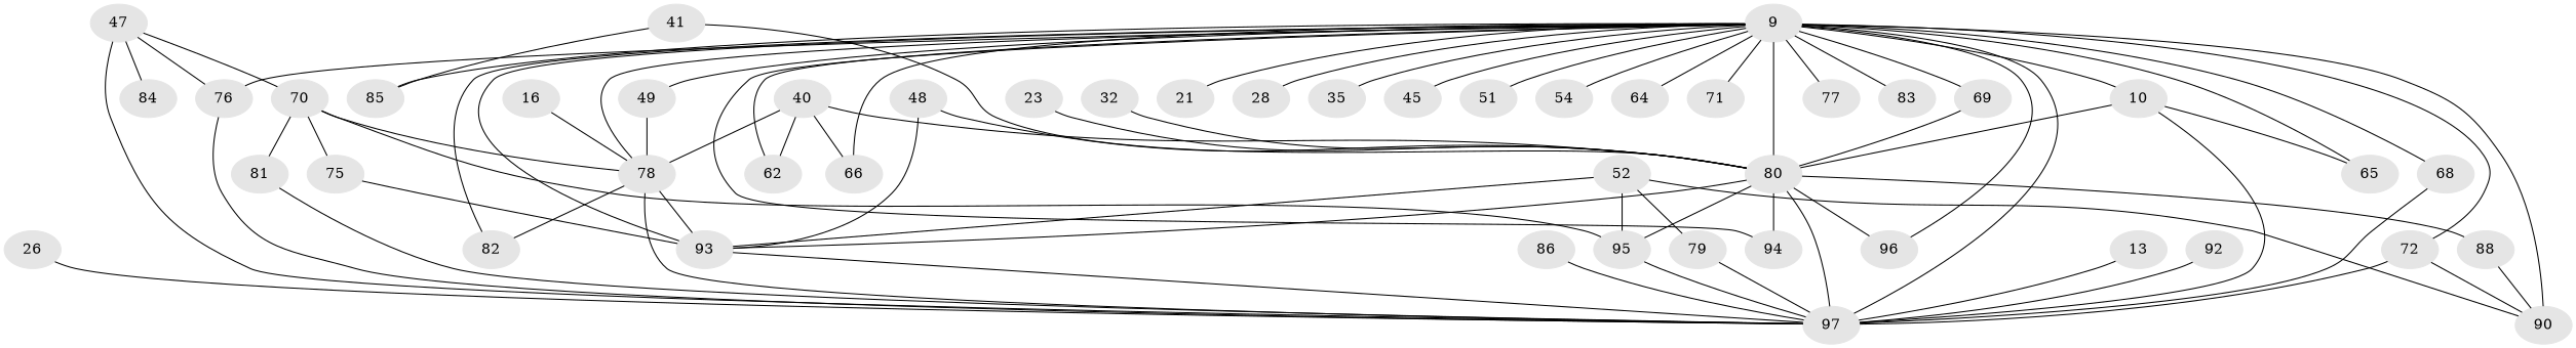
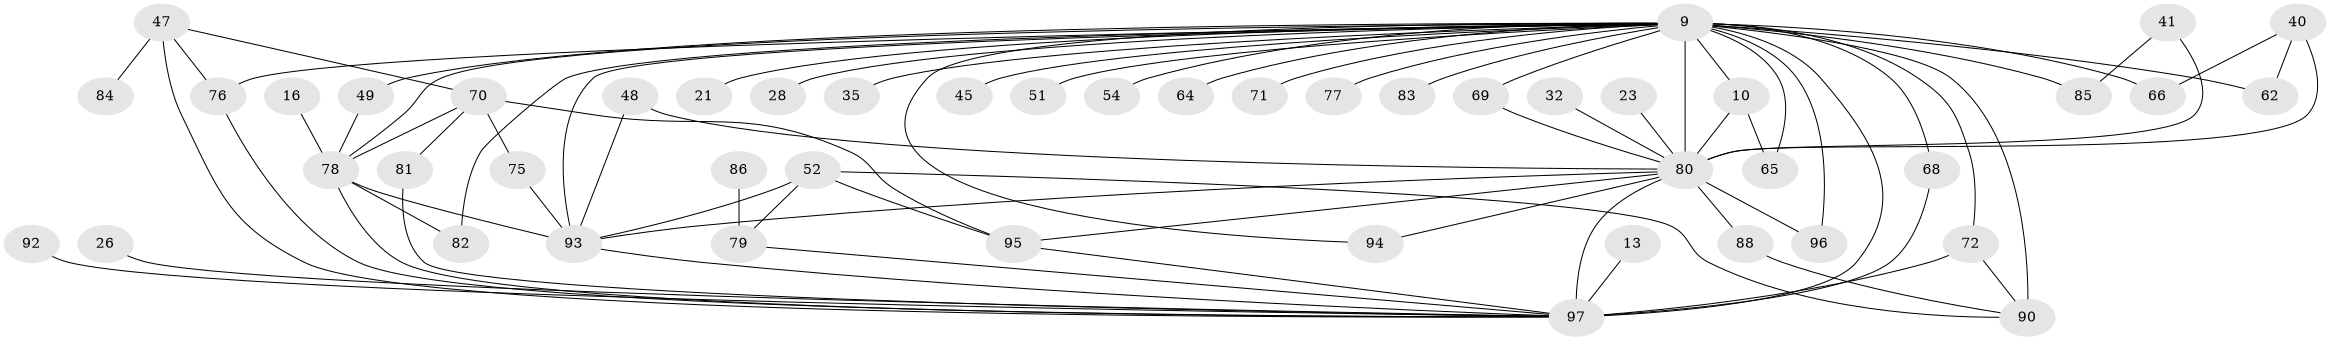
  graph {
    node [color=gray90 style=filled]
    9 [super="+1+4"]
    10 [super="+2"]
    n3 [label=21]
    28
    35
    45
    49 [super="+22"]
    51
    54
    n10 [label=69 super="+53"]
    62
    64
    65
    66
    68
    71
    72 [super="+34+39"]
    76 [super="+50"]
    77
    78 [super="+17+74"]
    80 [super="+8+21+42+58"]
    82
    83
    85 [super="+14"]
    90 [super="+69"]
    93 [super="+30+89"]
    94
    96 [super="+87"]
    97 [super="+37+67+63+60+33"]
    13
    95 [super="+91"]
    88
    92
    16
    23
    26
    32
    40 [super="+11"]
    41
    47 [super="+15"]
    70 [super="+43"]
    84
    75
    81
    48
    52 [super="+38"]
    79
    86 [super="+55"]
    9 -- 10 [weight=8]
    9 -- n3
    9 -- 28
    9 -- 35 [weight=2]
    9 -- 45 [weight=2]
    9 -- 49 [weight=2]
    9 -- 51 [weight=2]
    9 -- 54 [weight=2]
    9 -- n10 [weight=2]
    9 -- 62
    9 -- 64 [weight=2]
    9 -- 65
    9 -- 66
    9 -- 68
    9 -- 71 [weight=2]
    9 -- 72
    9 -- 76 [weight=2]
    9 -- 77 [weight=2]
    9 -- 78
    9 -- 80 [weight=12]
    9 -- 82
    9 -- 83 [weight=2]
    9 -- 85 [weight=2]
    9 -- 90 [weight=4]
    9 -- 93 [weight=5]
    9 -- 94
    9 -- 96
    9 -- 97 [weight=11]
    10 -- 65
    10 -- 80 [weight=4]
-   10 -- 97 [weight=6]
    49 -- 78
    n10 -- 80
    68 -- 97
    72 -- 90
    72 -- 97
    76 -- 97
    78 -- 82
    78 -- 93 [weight=2]
    78 -- 97 [weight=2]
    80 -- 93
    80 -- 94
    80 -- 96 [weight=2]
    80 -- 97 [weight=6]
    80 -- 95
    80 -- 88
    93 -- 97 [weight=2]
    13 -- 97
    95 -- 97
    88 -- 90
    92 -- 97
    16 -- 78
    23 -- 80
    26 -- 97 [weight=2]
    32 -- 80
    40 -- 62
    40 -- 66
-   40 -- 78 [weight=2]
    40 -- 80 [weight=2]
    41 -- 80
    41 -- 85
    47 -- 76
    47 -- 97 [weight=4]
    47 -- 70 [weight=2]
    47 -- 84
    70 -- 78
    70 -- 95
    70 -- 75
    70 -- 81
    75 -- 93
    81 -- 97
    48 -- 80
    48 -- 93
    52 -- 90
    52 -- 93 [weight=2]
    52 -- 95
    52 -- 79
    79 -- 97
-   86 -- 97 [weight=3]
+   86 -- 79 [weight=3]
  }
